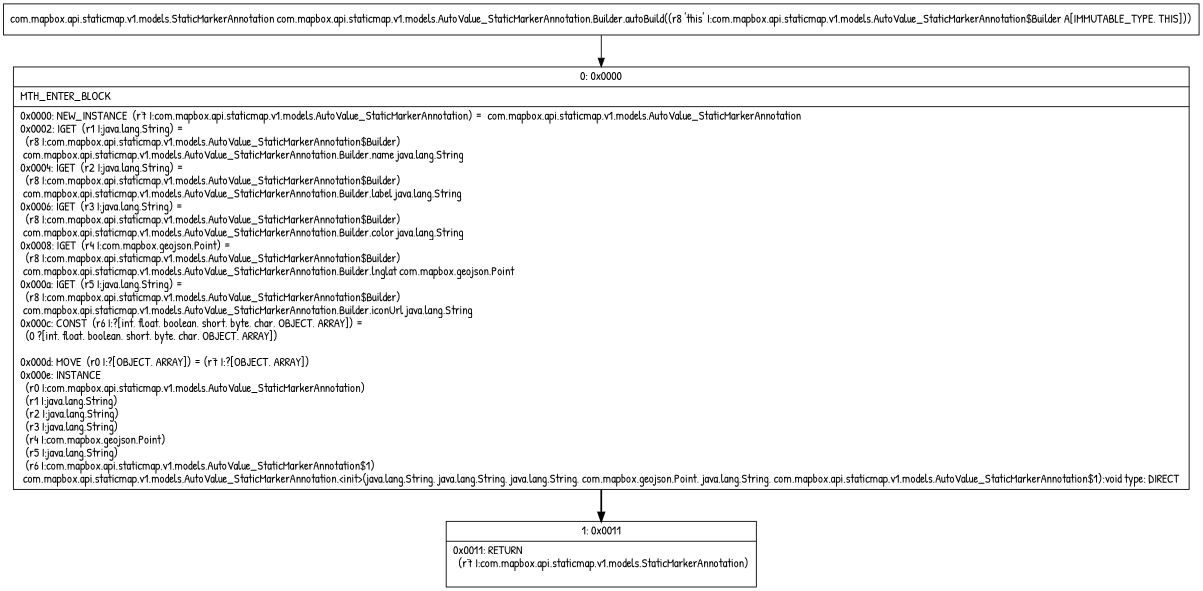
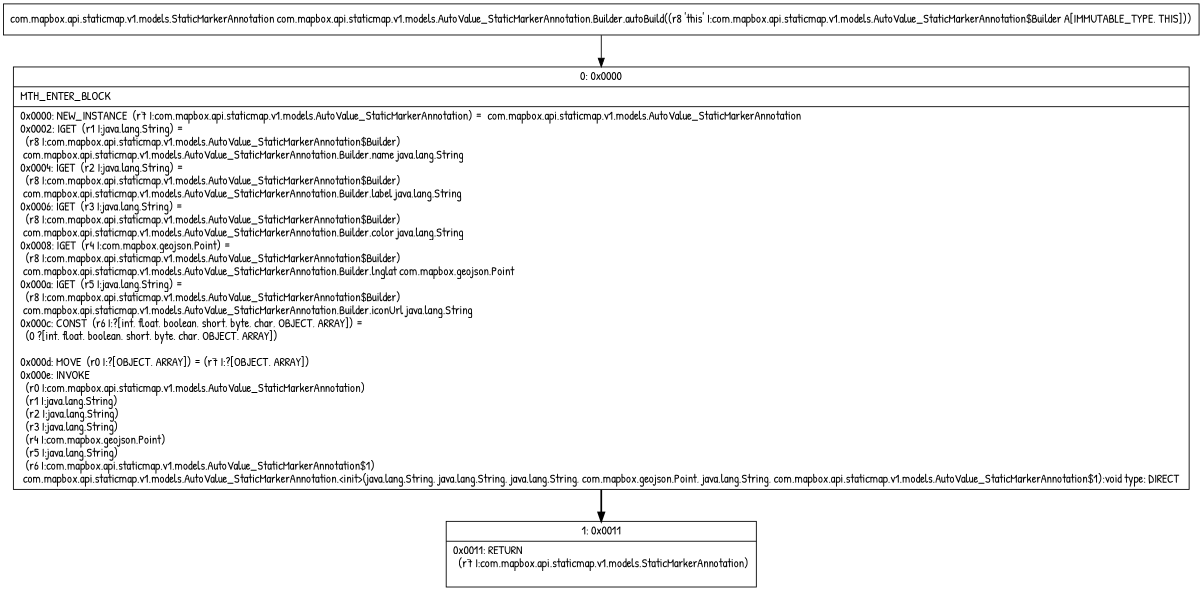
  digraph {
    fontname="Patrick Hand"
    node [shape=record fontname="Patrick Hand"]
    edge [fontname="Patrick Hand"]
-   n1 [label="{0\:\ 0x0000|MTH_ENTER_BLOCK\l|0x0000: NEW_INSTANCE  (r7 I:com.mapbox.api.staticmap.v1.models.AutoValue_StaticMarkerAnnotation) =  com.mapbox.api.staticmap.v1.models.AutoValue_StaticMarkerAnnotation \l0x0002: IGET  (r1 I:java.lang.String) = \l  (r8 I:com.mapbox.api.staticmap.v1.models.AutoValue_StaticMarkerAnnotation$Builder)\l com.mapbox.api.staticmap.v1.models.AutoValue_StaticMarkerAnnotation.Builder.name java.lang.String \l0x0004: IGET  (r2 I:java.lang.String) = \l  (r8 I:com.mapbox.api.staticmap.v1.models.AutoValue_StaticMarkerAnnotation$Builder)\l com.mapbox.api.staticmap.v1.models.AutoValue_StaticMarkerAnnotation.Builder.label java.lang.String \l0x0006: IGET  (r3 I:java.lang.String) = \l  (r8 I:com.mapbox.api.staticmap.v1.models.AutoValue_StaticMarkerAnnotation$Builder)\l com.mapbox.api.staticmap.v1.models.AutoValue_StaticMarkerAnnotation.Builder.color java.lang.String \l0x0008: IGET  (r4 I:com.mapbox.geojson.Point) = \l  (r8 I:com.mapbox.api.staticmap.v1.models.AutoValue_StaticMarkerAnnotation$Builder)\l com.mapbox.api.staticmap.v1.models.AutoValue_StaticMarkerAnnotation.Builder.lnglat com.mapbox.geojson.Point \l0x000a: IGET  (r5 I:java.lang.String) = \l  (r8 I:com.mapbox.api.staticmap.v1.models.AutoValue_StaticMarkerAnnotation$Builder)\l com.mapbox.api.staticmap.v1.models.AutoValue_StaticMarkerAnnotation.Builder.iconUrl java.lang.String \l0x000c: CONST  (r6 I:?[int, float, boolean, short, byte, char, OBJECT, ARRAY]) = \l  (0 ?[int, float, boolean, short, byte, char, OBJECT, ARRAY])\l \l0x000d: MOVE  (r0 I:?[OBJECT, ARRAY]) = (r7 I:?[OBJECT, ARRAY]) \l0x000e: INSTANCE  \l  (r0 I:com.mapbox.api.staticmap.v1.models.AutoValue_StaticMarkerAnnotation)\l  (r1 I:java.lang.String)\l  (r2 I:java.lang.String)\l  (r3 I:java.lang.String)\l  (r4 I:com.mapbox.geojson.Point)\l  (r5 I:java.lang.String)\l  (r6 I:com.mapbox.api.staticmap.v1.models.AutoValue_StaticMarkerAnnotation$1)\l com.mapbox.api.staticmap.v1.models.AutoValue_StaticMarkerAnnotation.\<init\>(java.lang.String, java.lang.String, java.lang.String, com.mapbox.geojson.Point, java.lang.String, com.mapbox.api.staticmap.v1.models.AutoValue_StaticMarkerAnnotation$1):void type: DIRECT \l}"]
+   n1 [label="{0\:\ 0x0000|MTH_ENTER_BLOCK\l|0x0000: NEW_INSTANCE  (r7 I:com.mapbox.api.staticmap.v1.models.AutoValue_StaticMarkerAnnotation) =  com.mapbox.api.staticmap.v1.models.AutoValue_StaticMarkerAnnotation \l0x0002: IGET  (r1 I:java.lang.String) = \l  (r8 I:com.mapbox.api.staticmap.v1.models.AutoValue_StaticMarkerAnnotation$Builder)\l com.mapbox.api.staticmap.v1.models.AutoValue_StaticMarkerAnnotation.Builder.name java.lang.String \l0x0004: IGET  (r2 I:java.lang.String) = \l  (r8 I:com.mapbox.api.staticmap.v1.models.AutoValue_StaticMarkerAnnotation$Builder)\l com.mapbox.api.staticmap.v1.models.AutoValue_StaticMarkerAnnotation.Builder.label java.lang.String \l0x0006: IGET  (r3 I:java.lang.String) = \l  (r8 I:com.mapbox.api.staticmap.v1.models.AutoValue_StaticMarkerAnnotation$Builder)\l com.mapbox.api.staticmap.v1.models.AutoValue_StaticMarkerAnnotation.Builder.color java.lang.String \l0x0008: IGET  (r4 I:com.mapbox.geojson.Point) = \l  (r8 I:com.mapbox.api.staticmap.v1.models.AutoValue_StaticMarkerAnnotation$Builder)\l com.mapbox.api.staticmap.v1.models.AutoValue_StaticMarkerAnnotation.Builder.lnglat com.mapbox.geojson.Point \l0x000a: IGET  (r5 I:java.lang.String) = \l  (r8 I:com.mapbox.api.staticmap.v1.models.AutoValue_StaticMarkerAnnotation$Builder)\l com.mapbox.api.staticmap.v1.models.AutoValue_StaticMarkerAnnotation.Builder.iconUrl java.lang.String \l0x000c: CONST  (r6 I:?[int, float, boolean, short, byte, char, OBJECT, ARRAY]) = \l  (0 ?[int, float, boolean, short, byte, char, OBJECT, ARRAY])\l \l0x000d: MOVE  (r0 I:?[OBJECT, ARRAY]) = (r7 I:?[OBJECT, ARRAY]) \l0x000e: INVOKE  \l  (r0 I:com.mapbox.api.staticmap.v1.models.AutoValue_StaticMarkerAnnotation)\l  (r1 I:java.lang.String)\l  (r2 I:java.lang.String)\l  (r3 I:java.lang.String)\l  (r4 I:com.mapbox.geojson.Point)\l  (r5 I:java.lang.String)\l  (r6 I:com.mapbox.api.staticmap.v1.models.AutoValue_StaticMarkerAnnotation$1)\l com.mapbox.api.staticmap.v1.models.AutoValue_StaticMarkerAnnotation.\<init\>(java.lang.String, java.lang.String, java.lang.String, com.mapbox.geojson.Point, java.lang.String, com.mapbox.api.staticmap.v1.models.AutoValue_StaticMarkerAnnotation$1):void type: DIRECT \l}"]
    n2 [label="{1\:\ 0x0011|0x0011: RETURN  \l  (r7 I:com.mapbox.api.staticmap.v1.models.StaticMarkerAnnotation)\l \l}"]
    n3 [label="{com.mapbox.api.staticmap.v1.models.StaticMarkerAnnotation com.mapbox.api.staticmap.v1.models.AutoValue_StaticMarkerAnnotation.Builder.autoBuild((r8 'this' I:com.mapbox.api.staticmap.v1.models.AutoValue_StaticMarkerAnnotation$Builder A[IMMUTABLE_TYPE, THIS])) }"]
    n1 -> n2 [style=bold]
    n3 -> n1 [style=solid]
  }
